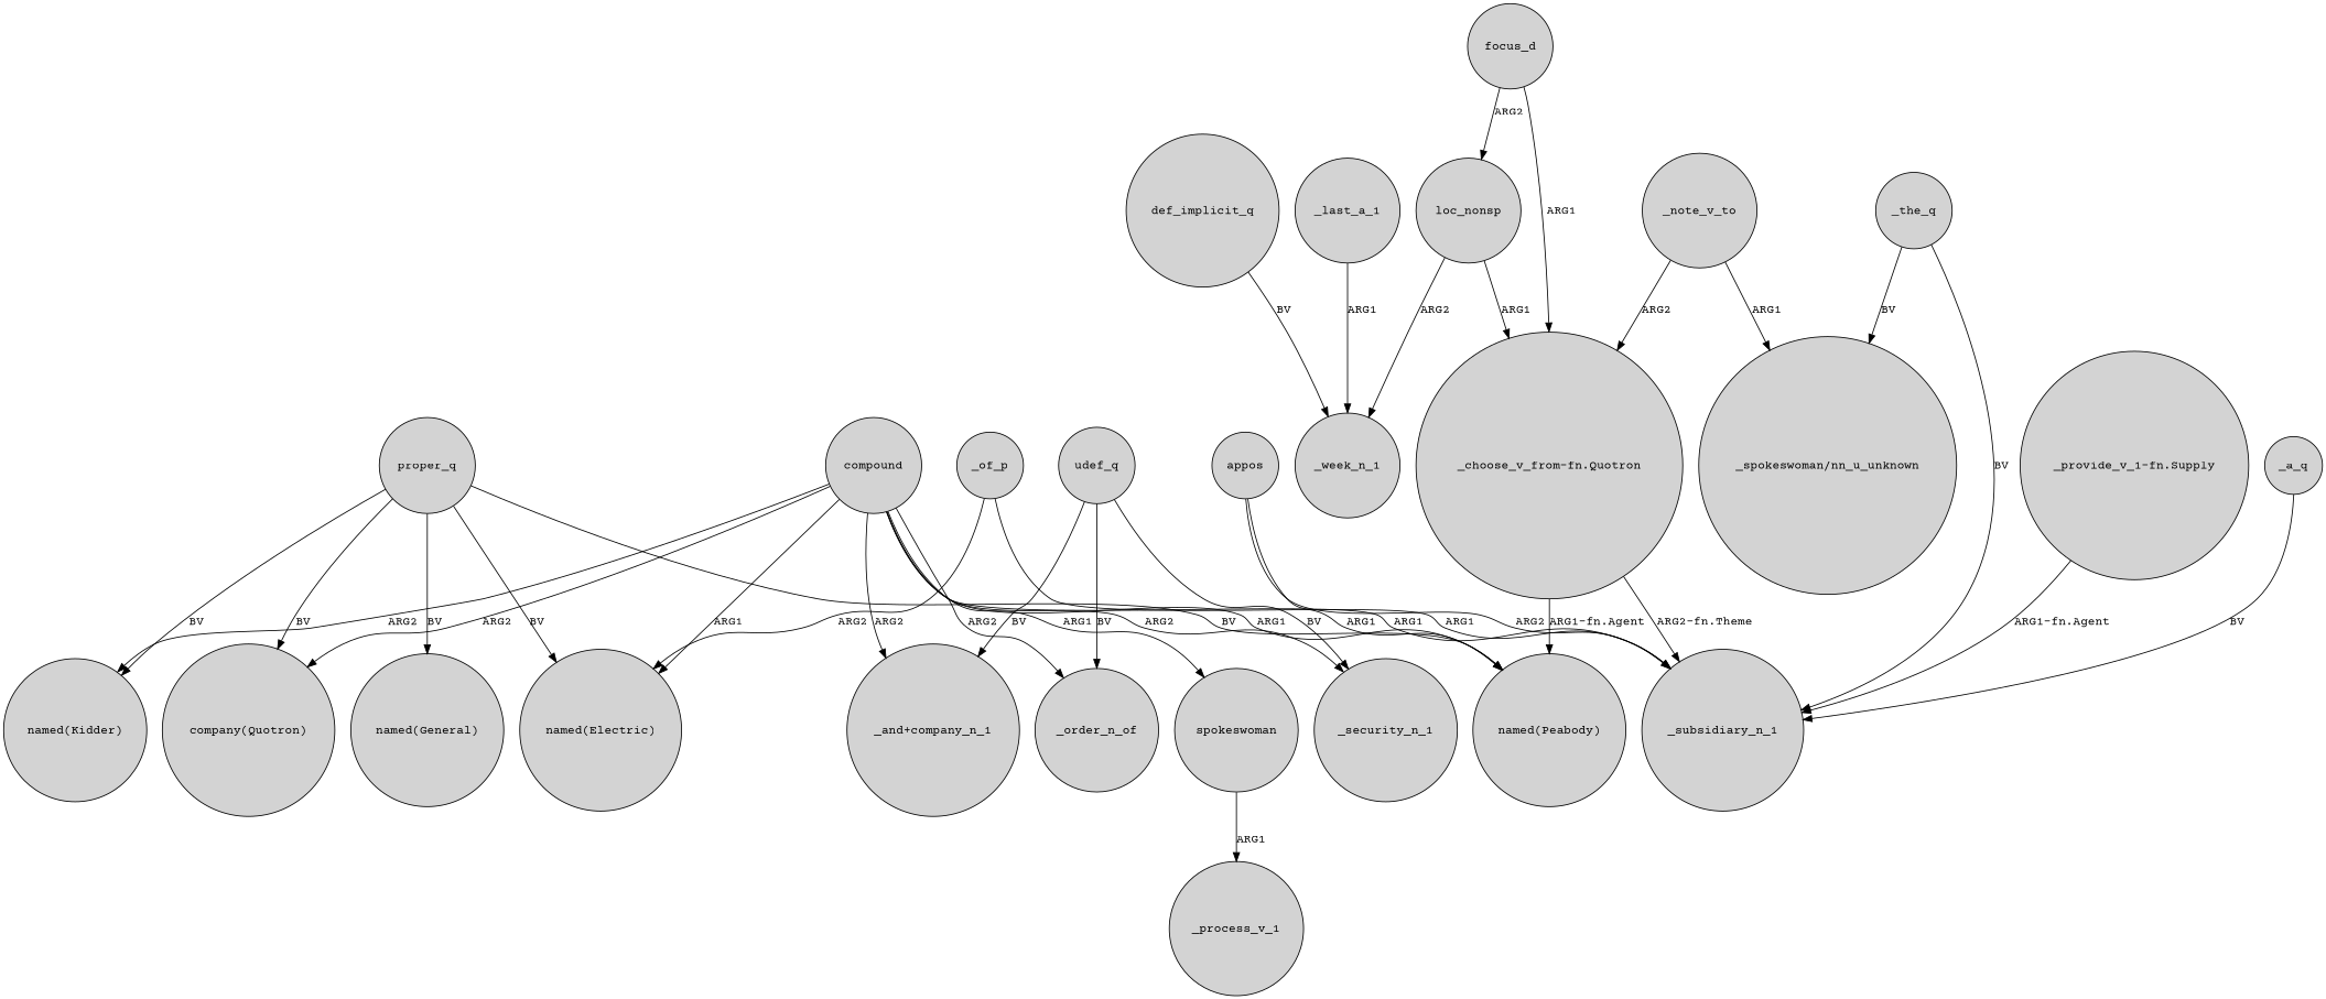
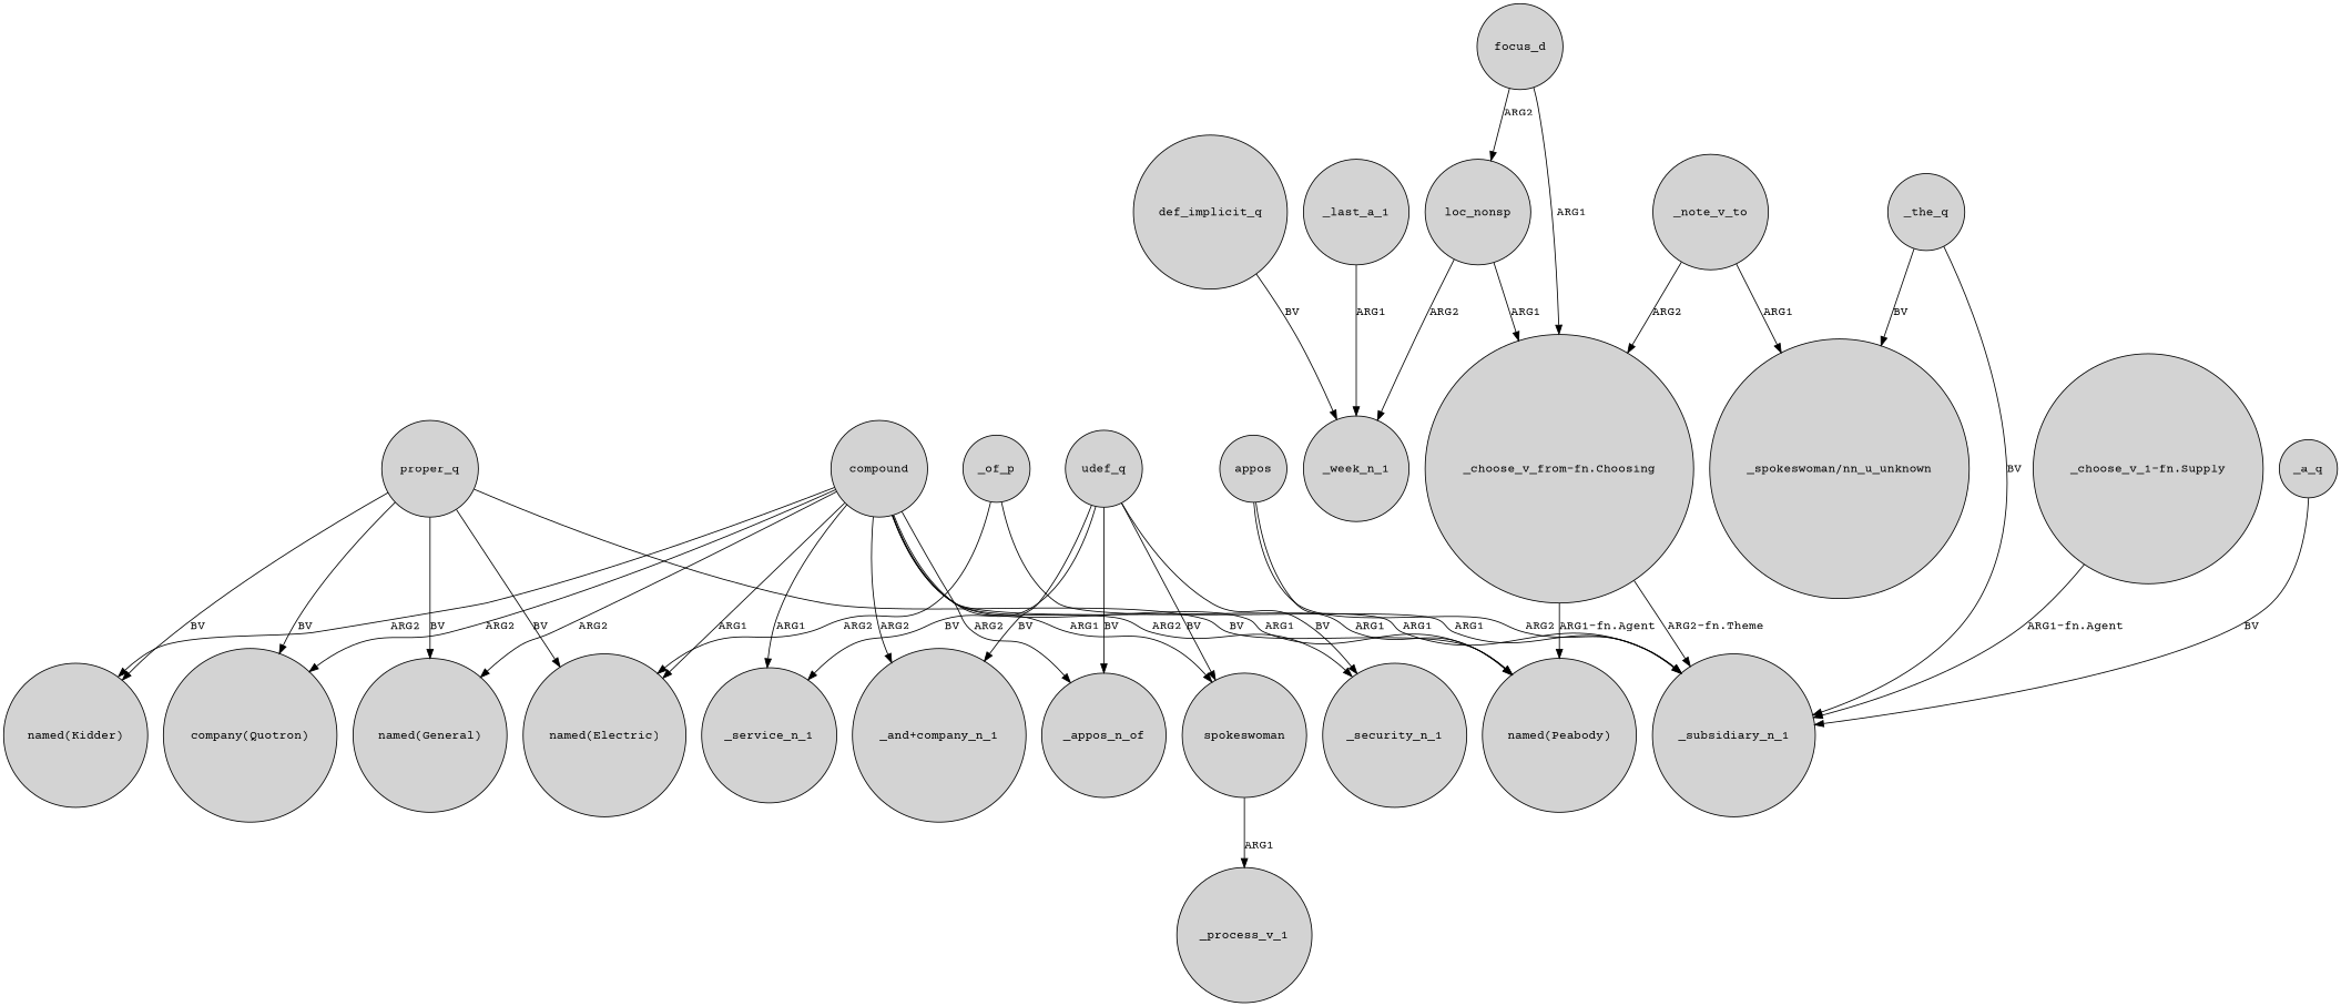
  digraph {
    fontname="Courier Prime"
    node [fontname="Courier Prime" shape=circle style=filled]
    edge [fontname="Courier Prime"]
    compound
    "named(Kidder)"
    _subsidiary_n_1
    n4 [label="company(Quotron)"]
-   _order_n_of
+   _service_n_1
+   _order_n_of [label=_appos_n_of]
    n7 [label=spokeswoman]
    "named(General)"
    _security_n_1
    "named(Electric)"
    "named(Peabody)"
    "_and+company_n_1"
    _process_v_1
    focus_d
    loc_nonsp
-   "_choose_v_from-fn.Choosing" [label="_choose_v_from-fn.Quotron"]
+   "_choose_v_from-fn.Choosing"
    _week_n_1
    _of_p
    def_implicit_q
    appos
-   "_provide_v_1-fn.Supply"
+   "_provide_v_1-fn.Supply" [label="_choose_v_1-fn.Supply"]
    proper_q
    udef_q
    _note_v_to
    "_spokeswoman/nn_u_unknown"
    _the_q
    _a_q
    _last_a_1
    compound -> "named(Kidder)" [label=ARG2]
    compound -> _subsidiary_n_1 [label=ARG1]
    compound -> n4 [label=ARG2]
+   compound -> _service_n_1 [label=ARG1]
    compound -> _order_n_of [label=ARG2]
    compound -> n7 [label=ARG1]
+   compound -> "named(General)" [label=ARG2]
    compound -> _security_n_1 [label=ARG2]
    compound -> "named(Electric)" [label=ARG1]
    compound -> "named(Peabody)" [label=ARG1]
    compound -> "_and+company_n_1" [label=ARG2]
    n7 -> _process_v_1 [label=ARG1]
    focus_d -> loc_nonsp [label=ARG2]
    focus_d -> "_choose_v_from-fn.Choosing" [label=ARG1]
    loc_nonsp -> "_choose_v_from-fn.Choosing" [label=ARG1]
    loc_nonsp -> _week_n_1 [label=ARG2]
    "_choose_v_from-fn.Choosing" -> _subsidiary_n_1 [label="ARG2-fn.Theme"]
    "_choose_v_from-fn.Choosing" -> "named(Peabody)" [label="ARG1-fn.Agent"]
    _of_p -> _subsidiary_n_1 [label=ARG1]
    _of_p -> "named(Electric)" [label=ARG2]
    def_implicit_q -> _week_n_1 [label=BV]
    appos -> _subsidiary_n_1 [label=ARG2]
    appos -> "named(Peabody)" [label=ARG1]
    "_provide_v_1-fn.Supply" -> _subsidiary_n_1 [label="ARG1-fn.Agent"]
    proper_q -> "named(Kidder)" [label=BV]
    proper_q -> n4 [label=BV]
    proper_q -> "named(General)" [label=BV]
    proper_q -> "named(Electric)" [label=BV]
    proper_q -> "named(Peabody)" [label=BV]
+   udef_q -> _service_n_1 [label=BV]
    udef_q -> _order_n_of [label=BV]
+   udef_q -> n7 [label=BV]
    udef_q -> _security_n_1 [label=BV]
    udef_q -> "_and+company_n_1" [label=BV]
    _note_v_to -> "_choose_v_from-fn.Choosing" [label=ARG2]
    _note_v_to -> "_spokeswoman/nn_u_unknown" [label=ARG1]
    _the_q -> _subsidiary_n_1 [label=BV]
    _the_q -> "_spokeswoman/nn_u_unknown" [label=BV]
    _a_q -> _subsidiary_n_1 [label=BV]
    _last_a_1 -> _week_n_1 [label=ARG1]
  }
